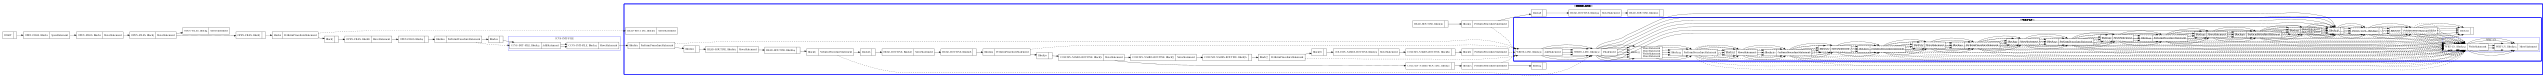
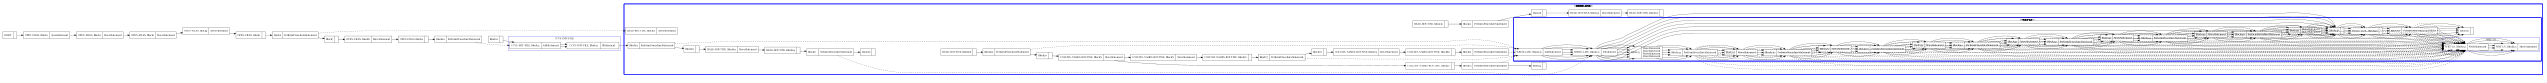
  digraph {
    compound=true
    fontname="Playfair Display"
    rankdir=LR
    node [fontname="Playfair Display" shape=record]
    edge [arrowtail=empty fontname="Playfair Display"]
    n1 [label="{WRT-LN. Block152|WriteStatement\l}"]
    n2 [label="{WRT-LN. Block153|MoveStatement\l}"]
    n3 [label="{WRITE-LINE. Block131|AddStatement\l}"]
    n4 [label="{WRITE-LINE. Block132|IfStatement\l}"]
    n5 [label="{Block133|MoveStatement\lMoveStatement\lWriteStatement\lMoveStatement\l}"]
    n6 [label="{Block148|}"]
    n7 [label="{Block134|PerformProcedureStatement\l}"]
    n8 [label="{Block135|MoveStatement\l}"]
    n9 [label="{Block136|PerformProcedureStatement\l}"]
    n10 [label="{Block137|MoveStatement\l}"]
    n11 [label="{Block138|PerformProcedureStatement\l}"]
    n12 [label="{Block139|MoveStatement\l}"]
    n13 [label="{Block140|PerformProcedureStatement\l}"]
    n14 [label="{Block141|MoveStatement\l}"]
    n15 [label="{Block142|PerformProcedureStatement\l}"]
    n16 [label="{Block143|MoveStatement\l}"]
    n17 [label="{Block144|PerformProcedureStatement\l}"]
    n18 [label="{Block145|MoveStatement\l}"]
    n19 [label="{Block146|PerformProcedureStatement\l}"]
    n20 [label="{Block147|MoveStatement\lMoveStatement\l}"]
    n21 [label="{WRITE-LINE. Block149|}"]
    n22 [label="{Block150|PerformProcedureStatement\l}"]
    n23 [label="{Block151|}"]
    n24 [label="{HEAD-ROUTINE. Block55|MoveStatement\l}"]
    n25 [label="{HEAD-ROUTINE. Block56|}"]
    n26 [label="{Block57|PerformProcedureStatement\l}"]
    n27 [label="{Block58|}"]
    n28 [label="{HEAD-ROUTINE. Block59|MoveStatement\l}"]
    n29 [label="{HEAD-ROUTINE. Block60|}"]
    n30 [label="{Block61|PerformProcedureStatement\l}"]
    n31 [label="{Block62|}"]
    n32 [label="{HEAD-ROUTINE. Block63|MoveStatement\l}"]
    n33 [label="{HEAD-ROUTINE. Block64|}"]
    n34 [label="{Block65|PerformProcedureStatement\l}"]
    n35 [label="{Block66|}"]
-   n36 [label="{HEAD-ROUTINE. Block67|MoveStatement\l}"]
    n37 [label="{HEAD-ROUTINE. Block68|}"]
    n38 [label="{Block69|PerformProcedureStatement\l}"]
    n39 [label="{Block70|}"]
    n40 [label="{COLUMN-NAMES-ROUTINE. Block71|MoveStatement\l}"]
    n41 [label="{COLUMN-NAMES-ROUTINE. Block72|}"]
    n42 [label="{Block73|PerformProcedureStatement\l}"]
    n43 [label="{Block74|}"]
    n44 [label="{COLUMN-NAMES-ROUTINE. Block75|MoveStatement\l}"]
    n45 [label="{COLUMN-NAMES-ROUTINE. Block76|}"]
    n46 [label="{Block77|PerformProcedureStatement\l}"]
    n47 [label="{Block78|}"]
    n48 [label="{COLUMN-NAMES-ROUTINE. Block79|MoveStatement\l}"]
    n49 [label="{COLUMN-NAMES-ROUTINE. Block80|}"]
    n50 [label="{Block81|PerformProcedureStatement\l}"]
    n51 [label="{CCVS-INIT-FILE. Block12|AddStatement\l}"]
-   n52 [label="{CCVS-INIT-FILE. Block13|MoveStatement\l}"]
+   n52 [label="{CCVS-INIT-FILE. Block13|IfStatement\l}"]
    n53 [label="{START|}"]
    n54 [label="{OPEN-FILES. Block1|OpenStatement\l}"]
    n55 [label="{OPEN-FILES. Block2|MoveStatement\l}"]
    n56 [label="{OPEN-FILES. Block3|MoveStatement\l}"]
    n57 [label="{OPEN-FILES. Block4|MoveStatement\l}"]
    n58 [label="{OPEN-FILES. Block5|}"]
    n59 [label="{Block6|PerformProcedureStatement\l}"]
    n60 [label="{Block7|}"]
    n61 [label="{OPEN-FILES. Block8|MoveStatement\l}"]
    n62 [label="{OPEN-FILES. Block9|}"]
    n63 [label="{Block10|PerformProcedureStatement\l}"]
    n64 [label="{Block11|}"]
    subgraph cluster_1 {
      color=blue
      label="HEAD-ROUTINE"
      n24
      n25
      n26
      n27
      n28
      n29
      n30
      n31
      n32
      n33
      n34
      n35
-     n36
      n37
      n38
      n39
      n40
      n41
      n42
      n43
      n44
      n45
      n46
      n47
      n48
      n49
      n50
      subgraph cluster_2 {
        color=blue
        label="WRITE-LINE"
        n3
        n4
        n5
        n6
        n7
        n8
        n9
        n10
        n11
        n12
        n13
        n14
        n15
        n16
        n17
        n18
        n19
        n20
        n21
        n22
        n23
        subgraph cluster_3 {
          color=blue
          label="WRT-LN"
          n1
          n2
        }
        subgraph cluster_4 {
          color=blue
          label="WRT-LN"
        }
        subgraph cluster_5 {
          color=blue
          label="WRT-LN"
        }
        subgraph cluster_6 {
          color=blue
          label="WRT-LN"
        }
        subgraph cluster_7 {
          color=blue
          label="WRT-LN"
        }
        subgraph cluster_8 {
          color=blue
          label="WRT-LN"
        }
        subgraph cluster_9 {
          color=blue
          label="WRT-LN"
        }
        subgraph cluster_10 {
          color=blue
          label="WRT-LN"
        }
      }
      subgraph cluster_11 {
        color=blue
        label="WRITE-LINE"
      }
      subgraph cluster_12 {
        color=blue
        label="WRITE-LINE"
      }
      subgraph cluster_13 {
        color=blue
        label="WRITE-LINE"
      }
      subgraph cluster_14 {
        color=blue
        label="WRITE-LINE"
      }
      subgraph cluster_15 {
        color=blue
        label="WRITE-LINE"
      }
      subgraph cluster_16 {
        color=blue
        label="WRITE-LINE"
      }
    }
    subgraph cluster_17 {
      color=blue
      label="CCVS-INIT-FILE"
      n51
      n52
    }
    n1 -> n2
    n1 -> n2
    n1 -> n2
    n1 -> n2
    n1 -> n2
    n1 -> n2
    n1 -> n2
    n1 -> n2
    n3 -> n4
    n3 -> n4
    n3 -> n4
    n3 -> n4
    n3 -> n4
    n3 -> n4
    n3 -> n4
    n4 -> n5
    n4 -> n5
    n4 -> n5
    n4 -> n5
    n4 -> n5
    n4 -> n5
    n4 -> n5
    n4 -> n6
    n4 -> n6
    n4 -> n6
    n4 -> n6
    n4 -> n6
    n4 -> n6
    n4 -> n6
    n5 -> n7
    n5 -> n7
    n5 -> n7
    n5 -> n7
    n5 -> n7
    n5 -> n7
    n5 -> n7
    n6 -> n21
    n6 -> n21
    n6 -> n21
    n6 -> n21
    n6 -> n21
    n6 -> n21
    n6 -> n21
    n7 -> n1 [style=dashed]
    n7 -> n1 [style=dashed]
    n7 -> n1 [style=dashed]
    n7 -> n1 [style=dashed]
    n7 -> n1 [style=dashed]
    n7 -> n1 [style=dashed]
    n7 -> n1 [style=dashed]
    n7 -> n8
    n7 -> n8
    n7 -> n8
    n7 -> n8
    n7 -> n8
    n7 -> n8
    n7 -> n8
    n8 -> n9
    n8 -> n9
    n8 -> n9
    n8 -> n9
    n8 -> n9
    n8 -> n9
    n8 -> n9
    n9 -> n1 [style=dashed]
    n9 -> n1 [style=dashed]
    n9 -> n1 [style=dashed]
    n9 -> n1 [style=dashed]
    n9 -> n1 [style=dashed]
    n9 -> n1 [style=dashed]
    n9 -> n1 [style=dashed]
    n9 -> n10
    n9 -> n10
    n9 -> n10
    n9 -> n10
    n9 -> n10
    n9 -> n10
    n9 -> n10
    n10 -> n11
    n10 -> n11
    n10 -> n11
    n10 -> n11
    n10 -> n11
    n10 -> n11
    n10 -> n11
    n11 -> n1 [style=dashed]
    n11 -> n1 [style=dashed]
    n11 -> n1 [style=dashed]
    n11 -> n1 [style=dashed]
    n11 -> n1 [style=dashed]
    n11 -> n1 [style=dashed]
    n11 -> n1 [style=dashed]
    n11 -> n12
    n11 -> n12
    n11 -> n12
    n11 -> n12
    n11 -> n12
    n11 -> n12
    n11 -> n12
    n12 -> n13
    n12 -> n13
    n12 -> n13
    n12 -> n13
    n12 -> n13
    n12 -> n13
    n12 -> n13
    n13 -> n1 [style=dashed]
    n13 -> n1 [style=dashed]
    n13 -> n1 [style=dashed]
    n13 -> n1 [style=dashed]
    n13 -> n1 [style=dashed]
    n13 -> n1 [style=dashed]
    n13 -> n1 [style=dashed]
    n13 -> n14
    n13 -> n14
    n13 -> n14
    n13 -> n14
    n13 -> n14
    n13 -> n14
    n13 -> n14
    n14 -> n15
    n14 -> n15
    n14 -> n15
    n14 -> n15
    n14 -> n15
    n14 -> n15
    n14 -> n15
    n15 -> n1 [style=dashed]
    n15 -> n1 [style=dashed]
    n15 -> n1 [style=dashed]
    n15 -> n1 [style=dashed]
    n15 -> n1 [style=dashed]
    n15 -> n1 [style=dashed]
    n15 -> n1 [style=dashed]
    n15 -> n16
    n15 -> n16
    n15 -> n16
    n15 -> n16
    n15 -> n16
    n15 -> n16
    n15 -> n16
    n16 -> n17
    n16 -> n17
    n16 -> n17
    n16 -> n17
    n16 -> n17
    n16 -> n17
    n16 -> n17
    n17 -> n1 [style=dashed]
    n17 -> n1 [style=dashed]
    n17 -> n1 [style=dashed]
    n17 -> n1 [style=dashed]
    n17 -> n1 [style=dashed]
    n17 -> n1 [style=dashed]
    n17 -> n1 [style=dashed]
    n17 -> n18
    n17 -> n18
    n17 -> n18
    n17 -> n18
    n17 -> n18
    n17 -> n18
    n17 -> n18
    n18 -> n19
    n18 -> n19
    n18 -> n19
    n18 -> n19
    n18 -> n19
    n18 -> n19
    n18 -> n19
    n19 -> n1 [style=dashed]
    n19 -> n1 [style=dashed]
    n19 -> n1 [style=dashed]
    n19 -> n1 [style=dashed]
    n19 -> n1 [style=dashed]
    n19 -> n1 [style=dashed]
    n19 -> n1 [style=dashed]
    n19 -> n20
    n19 -> n20
    n19 -> n20
    n19 -> n20
    n19 -> n20
    n19 -> n20
    n19 -> n20
    n20 -> n6
    n20 -> n6
    n20 -> n6
    n20 -> n6
    n20 -> n6
    n20 -> n6
    n20 -> n6
    n21 -> n22
    n21 -> n22
    n21 -> n22
    n21 -> n22
    n21 -> n22
    n21 -> n22
    n21 -> n22
    n22 -> n1 [style=dashed]
    n22 -> n1 [style=dashed]
    n22 -> n1 [style=dashed]
    n22 -> n1 [style=dashed]
    n22 -> n1 [style=dashed]
    n22 -> n1 [style=dashed]
    n22 -> n1 [style=dashed]
    n22 -> n23
    n22 -> n23
    n22 -> n23
    n22 -> n23
    n22 -> n23
    n22 -> n23
    n22 -> n23
    n25 -> n26
-   n26 -> n3 [style=dashed]
    n26 -> n27
    n27 -> n28
    n28 -> n29
    n30 -> n3 [style=dashed]
    n30 -> n31
    n31 -> n32
    n32 -> n33
    n33 -> n34
    n34 -> n4 [style=dashed]
    n34 -> n35
-   n35 -> n36
-   n36 -> n37
    n37 -> n38
    n38 -> n3 [style=dashed]
    n38 -> n39
    n39 -> n40
    n40 -> n41
    n40 -> n44
    n41 -> n42
    n42 -> n3 [style=dashed]
    n42 -> n43
    n44 -> n45
    n45 -> n46
    n46 -> n3 [style=dashed]
    n46 -> n47
    n47 -> n48
    n48 -> n49
    n49 -> n50
    n50 -> n3 [style=dashed]
    n51 -> n52
    n51 -> n52
    n52 -> n30
    n53 -> n54
    n54 -> n55
    n55 -> n56
    n56 -> n57
-   n56 -> n58
+   n57 -> n58
    n58 -> n59
    n59 -> n24 [style=dashed]
    n59 -> n60
    n60 -> n61
    n61 -> n62
    n62 -> n63
    n63 -> n51 [style=dashed]
-   n63 -> n64
    n64 -> n51
  }
